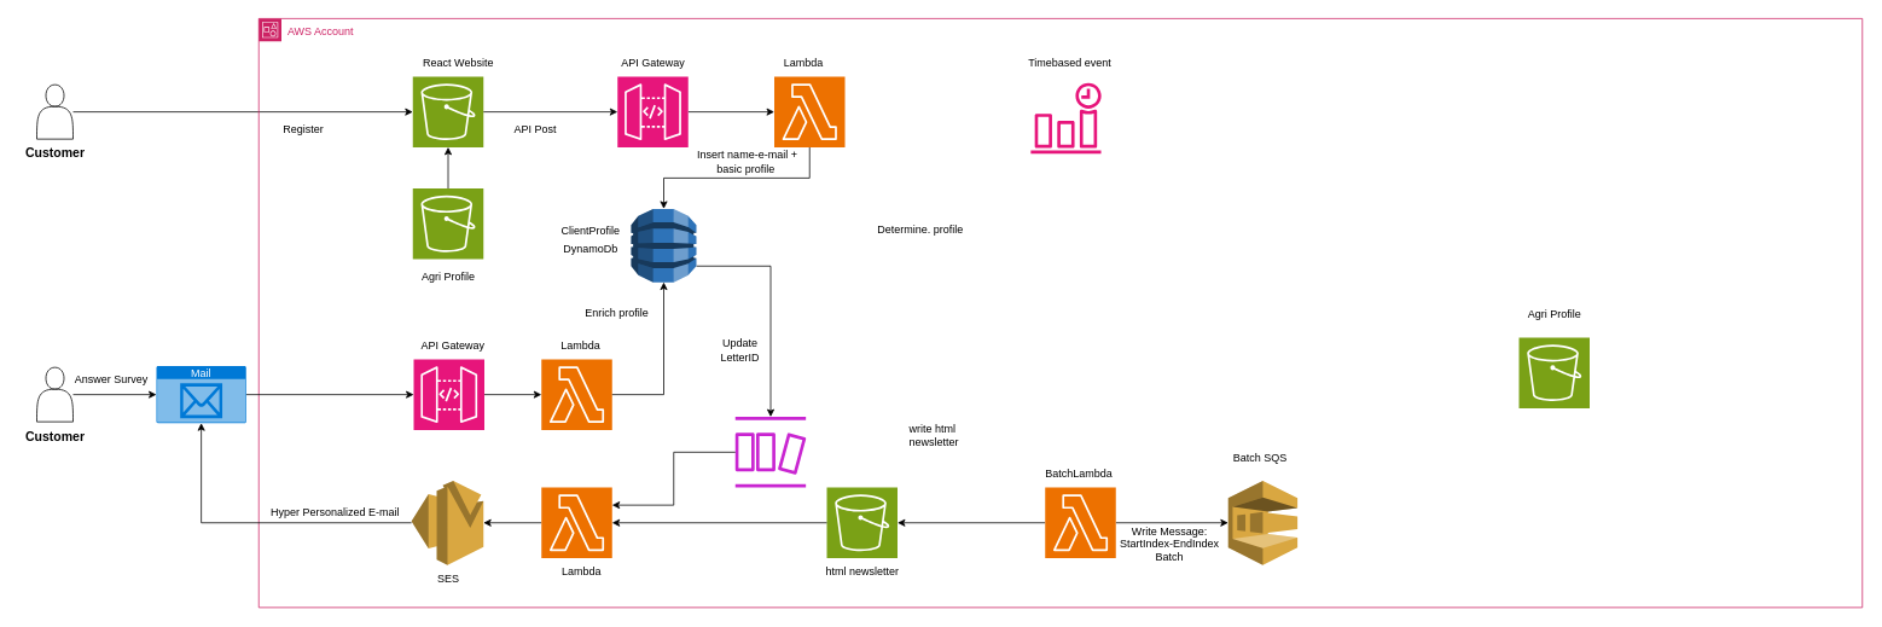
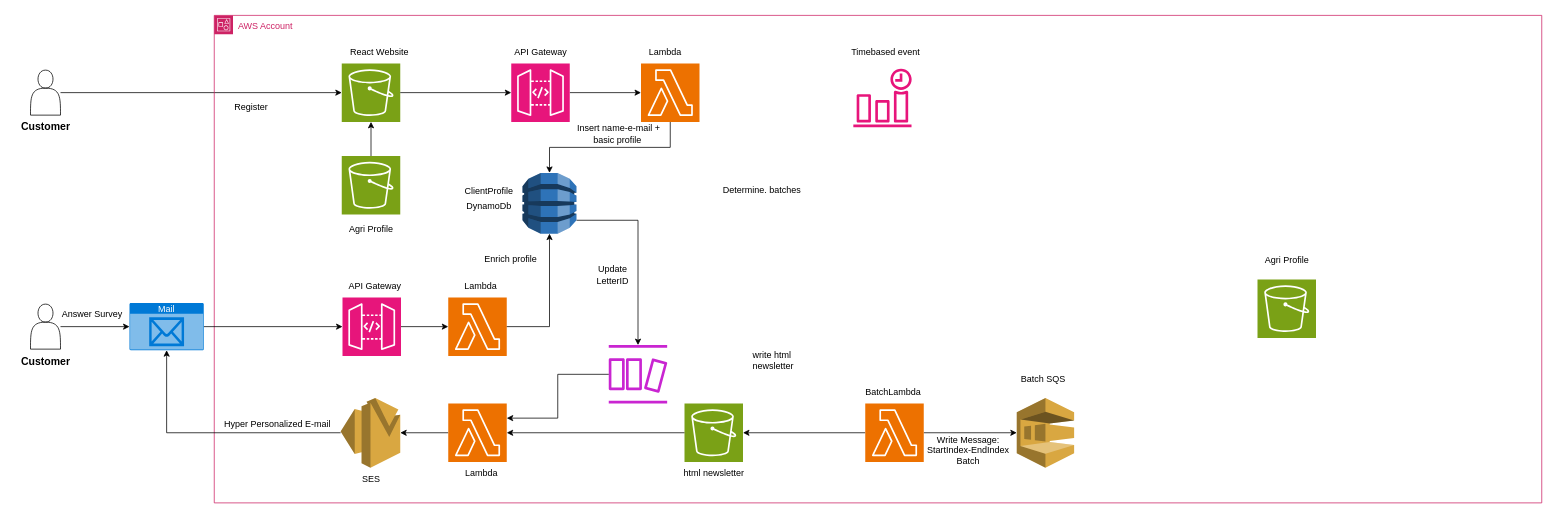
  <mxCell id="0" />
  <mxCell id="1" parent="0" />
  <mxCell id="2" style="edgeStyle=orthogonalEdgeStyle;rounded=0;orthogonalLoop=1;jettySize=auto;html=1;" parent="1" source="3" target="36" edge="1"><mxGeometry relative="1" as="geometry" /></mxCell>
  <mxCell id="3" value="" style="shape=actor;whiteSpace=wrap;html=1;" parent="1" vertex="1"><mxGeometry x="40" y="93" width="40" height="60" as="geometry" /></mxCell>
  <mxCell id="4" value="Customer" style="text;html=1;align=center;verticalAlign=middle;resizable=0;points=[];autosize=1;strokeColor=none;fillColor=none;fontStyle=1;fontSize=14;" parent="1" vertex="1"><mxGeometry x="20" y="153" width="80" height="30" as="geometry" /></mxCell>
  <mxCell id="5" value="AWS Account" style="points=[[0,0],[0.25,0],[0.5,0],[0.75,0],[1,0],[1,0.25],[1,0.5],[1,0.75],[1,1],[0.75,1],[0.5,1],[0.25,1],[0,1],[0,0.75],[0,0.5],[0,0.25]];outlineConnect=0;gradientColor=none;html=1;whiteSpace=wrap;fontSize=12;fontStyle=0;container=1;pointerEvents=0;collapsible=0;recursiveResize=0;shape=mxgraph.aws4.group;grIcon=mxgraph.aws4.group_account;strokeColor=#CD2264;fillColor=none;verticalAlign=top;align=left;spacingLeft=30;fontColor=#CD2264;dashed=0;" parent="1" vertex="1"><mxGeometry x="285" y="20" width="1770" height="650" as="geometry" /></mxCell>
  <mxCell id="6" value="SES" style="text;html=1;align=center;verticalAlign=middle;resizable=0;points=[];autosize=1;strokeColor=none;fillColor=none;" parent="5" vertex="1"><mxGeometry x="184" y="603" width="50" height="30" as="geometry" /></mxCell>
  <mxCell id="7" value="Lambda" style="text;html=1;align=center;verticalAlign=middle;resizable=0;points=[];autosize=1;strokeColor=none;fillColor=none;" parent="5" vertex="1"><mxGeometry x="321" y="595.5" width="70" height="30" as="geometry" /></mxCell>
  <mxCell id="8" style="edgeStyle=orthogonalEdgeStyle;rounded=0;orthogonalLoop=1;jettySize=auto;html=1;exitX=1;exitY=0.5;exitDx=0;exitDy=0;exitPerimeter=0;" parent="5" source="9" target="11" edge="1"><mxGeometry relative="1" as="geometry" /></mxCell>
  <mxCell id="9" value="" style="sketch=0;points=[[0,0,0],[0.25,0,0],[0.5,0,0],[0.75,0,0],[1,0,0],[0,1,0],[0.25,1,0],[0.5,1,0],[0.75,1,0],[1,1,0],[0,0.25,0],[0,0.5,0],[0,0.75,0],[1,0.25,0],[1,0.5,0],[1,0.75,0]];outlineConnect=0;fontColor=#232F3E;fillColor=#E7157B;strokeColor=#ffffff;dashed=0;verticalLabelPosition=bottom;verticalAlign=top;align=center;html=1;fontSize=12;fontStyle=0;aspect=fixed;shape=mxgraph.aws4.resourceIcon;resIcon=mxgraph.aws4.api_gateway;" parent="5" vertex="1"><mxGeometry x="396" y="64" width="78" height="78" as="geometry" /></mxCell>
  <mxCell id="10" style="edgeStyle=orthogonalEdgeStyle;rounded=0;orthogonalLoop=1;jettySize=auto;html=1;exitX=0.5;exitY=1;exitDx=0;exitDy=0;exitPerimeter=0;" parent="5" source="11" target="15" edge="1"><mxGeometry relative="1" as="geometry" /></mxCell>
  <mxCell id="11" value="" style="sketch=0;points=[[0,0,0],[0.25,0,0],[0.5,0,0],[0.75,0,0],[1,0,0],[0,1,0],[0.25,1,0],[0.5,1,0],[0.75,1,0],[1,1,0],[0,0.25,0],[0,0.5,0],[0,0.75,0],[1,0.25,0],[1,0.5,0],[1,0.75,0]];outlineConnect=0;fontColor=#232F3E;fillColor=#ED7100;strokeColor=#ffffff;dashed=0;verticalLabelPosition=bottom;verticalAlign=top;align=center;html=1;fontSize=12;fontStyle=0;aspect=fixed;shape=mxgraph.aws4.resourceIcon;resIcon=mxgraph.aws4.lambda;" parent="5" vertex="1"><mxGeometry x="569" y="64" width="78" height="78" as="geometry" /></mxCell>
  <mxCell id="12" value="API Gateway" style="text;html=1;align=center;verticalAlign=middle;resizable=0;points=[];autosize=1;strokeColor=none;fillColor=none;" parent="5" vertex="1"><mxGeometry x="390" y="34" width="90" height="30" as="geometry" /></mxCell>
  <mxCell id="13" value="Lambda" style="text;html=1;align=center;verticalAlign=middle;resizable=0;points=[];autosize=1;strokeColor=none;fillColor=none;" parent="5" vertex="1"><mxGeometry x="566" y="34" width="70" height="30" as="geometry" /></mxCell>
  <mxCell id="14" style="edgeStyle=orthogonalEdgeStyle;rounded=0;orthogonalLoop=1;jettySize=auto;html=1;exitX=1;exitY=0.78;exitDx=0;exitDy=0;exitPerimeter=0;" edge="1" parent="5" source="15" target="49"><mxGeometry relative="1" as="geometry" /></mxCell>
  <mxCell id="15" value="" style="outlineConnect=0;dashed=0;verticalLabelPosition=bottom;verticalAlign=top;align=center;html=1;shape=mxgraph.aws3.dynamo_db;fillColor=#2E73B8;gradientColor=none;" parent="5" vertex="1"><mxGeometry x="411" y="210" width="72" height="81" as="geometry" /></mxCell>
  <mxCell id="16" value="Insert name-e-mail + &lt;br&gt;basic profile&amp;nbsp;" style="text;html=1;align=center;verticalAlign=middle;resizable=0;points=[];autosize=1;strokeColor=none;fillColor=none;" parent="5" vertex="1"><mxGeometry x="474" y="138" width="130" height="40" as="geometry" /></mxCell>
  <mxCell id="17" style="edgeStyle=orthogonalEdgeStyle;rounded=0;orthogonalLoop=1;jettySize=auto;html=1;exitX=1;exitY=0.5;exitDx=0;exitDy=0;exitPerimeter=0;" parent="5" source="18" target="19" edge="1"><mxGeometry relative="1" as="geometry" /></mxCell>
  <mxCell id="18" value="" style="sketch=0;points=[[0,0,0],[0.25,0,0],[0.5,0,0],[0.75,0,0],[1,0,0],[0,1,0],[0.25,1,0],[0.5,1,0],[0.75,1,0],[1,1,0],[0,0.25,0],[0,0.5,0],[0,0.75,0],[1,0.25,0],[1,0.5,0],[1,0.75,0]];outlineConnect=0;fontColor=#232F3E;fillColor=#E7157B;strokeColor=#ffffff;dashed=0;verticalLabelPosition=bottom;verticalAlign=top;align=center;html=1;fontSize=12;fontStyle=0;aspect=fixed;shape=mxgraph.aws4.resourceIcon;resIcon=mxgraph.aws4.api_gateway;" parent="5" vertex="1"><mxGeometry x="171" y="376" width="78" height="78" as="geometry" /></mxCell>
  <mxCell id="19" value="" style="sketch=0;points=[[0,0,0],[0.25,0,0],[0.5,0,0],[0.75,0,0],[1,0,0],[0,1,0],[0.25,1,0],[0.5,1,0],[0.75,1,0],[1,1,0],[0,0.25,0],[0,0.5,0],[0,0.75,0],[1,0.25,0],[1,0.5,0],[1,0.75,0]];outlineConnect=0;fontColor=#232F3E;fillColor=#ED7100;strokeColor=#ffffff;dashed=0;verticalLabelPosition=bottom;verticalAlign=top;align=center;html=1;fontSize=12;fontStyle=0;aspect=fixed;shape=mxgraph.aws4.resourceIcon;resIcon=mxgraph.aws4.lambda;" parent="5" vertex="1"><mxGeometry x="312" y="376" width="78" height="78" as="geometry" /></mxCell>
  <mxCell id="20" value="API Gateway" style="text;html=1;align=center;verticalAlign=middle;resizable=0;points=[];autosize=1;strokeColor=none;fillColor=none;" parent="5" vertex="1"><mxGeometry x="168.5" y="346" width="90" height="30" as="geometry" /></mxCell>
  <mxCell id="21" value="Lambda" style="text;html=1;align=center;verticalAlign=middle;resizable=0;points=[];autosize=1;strokeColor=none;fillColor=none;" parent="5" vertex="1"><mxGeometry x="320" y="346" width="70" height="30" as="geometry" /></mxCell>
  <mxCell id="22" style="edgeStyle=orthogonalEdgeStyle;rounded=0;orthogonalLoop=1;jettySize=auto;html=1;entryX=0.5;entryY=1;entryDx=0;entryDy=0;entryPerimeter=0;" parent="5" source="19" target="15" edge="1"><mxGeometry relative="1" as="geometry" /></mxCell>
  <mxCell id="23" value="Enrich profile" style="text;html=1;align=center;verticalAlign=middle;resizable=0;points=[];autosize=1;strokeColor=none;fillColor=none;" parent="5" vertex="1"><mxGeometry x="350" y="310" width="90" height="30" as="geometry" /></mxCell>
  <mxCell id="24" style="edgeStyle=orthogonalEdgeStyle;rounded=0;orthogonalLoop=1;jettySize=auto;html=1;" edge="1" parent="5" source="26" target="51"><mxGeometry relative="1" as="geometry" /></mxCell>
  <mxCell id="25" style="edgeStyle=orthogonalEdgeStyle;rounded=0;orthogonalLoop=1;jettySize=auto;html=1;" edge="1" parent="5" source="26" target="29"><mxGeometry relative="1" as="geometry" /></mxCell>
  <mxCell id="26" value="" style="sketch=0;points=[[0,0,0],[0.25,0,0],[0.5,0,0],[0.75,0,0],[1,0,0],[0,1,0],[0.25,1,0],[0.5,1,0],[0.75,1,0],[1,1,0],[0,0.25,0],[0,0.5,0],[0,0.75,0],[1,0.25,0],[1,0.5,0],[1,0.75,0]];outlineConnect=0;fontColor=#232F3E;fillColor=#ED7100;strokeColor=#ffffff;dashed=0;verticalLabelPosition=bottom;verticalAlign=top;align=center;html=1;fontSize=12;fontStyle=0;aspect=fixed;shape=mxgraph.aws4.resourceIcon;resIcon=mxgraph.aws4.lambda;" parent="5" vertex="1"><mxGeometry x="868" y="517.5" width="78" height="78" as="geometry" /></mxCell>
  <mxCell id="27" value="" style="sketch=0;outlineConnect=0;fontColor=#232F3E;gradientColor=none;fillColor=#E7157B;strokeColor=none;dashed=0;verticalLabelPosition=bottom;verticalAlign=top;align=center;html=1;fontSize=12;fontStyle=0;aspect=fixed;pointerEvents=1;shape=mxgraph.aws4.event_time_based;" parent="5" vertex="1"><mxGeometry x="852" y="71" width="78" height="78" as="geometry" /></mxCell>
  <mxCell id="28" value="Timebased event" style="text;html=1;align=center;verticalAlign=middle;resizable=0;points=[];autosize=1;strokeColor=none;fillColor=none;" parent="5" vertex="1"><mxGeometry x="835" y="34" width="120" height="30" as="geometry" /></mxCell>
  <mxCell id="29" value="" style="sketch=0;points=[[0,0,0],[0.25,0,0],[0.5,0,0],[0.75,0,0],[1,0,0],[0,1,0],[0.25,1,0],[0.5,1,0],[0.75,1,0],[1,1,0],[0,0.25,0],[0,0.5,0],[0,0.75,0],[1,0.25,0],[1,0.5,0],[1,0.75,0]];outlineConnect=0;fontColor=#232F3E;fillColor=#7AA116;strokeColor=#ffffff;dashed=0;verticalLabelPosition=bottom;verticalAlign=top;align=center;html=1;fontSize=12;fontStyle=0;aspect=fixed;shape=mxgraph.aws4.resourceIcon;resIcon=mxgraph.aws4.s3;" parent="5" vertex="1"><mxGeometry x="627" y="517.5" width="78" height="78" as="geometry" /></mxCell>
  <mxCell id="30" value="write html&amp;nbsp;&lt;div&gt;newsletter&lt;/div&gt;" style="text;html=1;align=center;verticalAlign=middle;resizable=0;points=[];autosize=1;strokeColor=none;fillColor=none;" parent="5" vertex="1"><mxGeometry x="705" y="440" width="80" height="40" as="geometry" /></mxCell>
  <mxCell id="31" value="html newsletter" style="text;html=1;align=center;verticalAlign=middle;resizable=0;points=[];autosize=1;strokeColor=none;fillColor=none;" parent="5" vertex="1"><mxGeometry x="616" y="595.5" width="100" height="30" as="geometry" /></mxCell>
  <mxCell id="32" value="" style="sketch=0;points=[[0,0,0],[0.25,0,0],[0.5,0,0],[0.75,0,0],[1,0,0],[0,1,0],[0.25,1,0],[0.5,1,0],[0.75,1,0],[1,1,0],[0,0.25,0],[0,0.5,0],[0,0.75,0],[1,0.25,0],[1,0.5,0],[1,0.75,0]];outlineConnect=0;fontColor=#232F3E;fillColor=#7AA116;strokeColor=#ffffff;dashed=0;verticalLabelPosition=bottom;verticalAlign=top;align=center;html=1;fontSize=12;fontStyle=0;aspect=fixed;shape=mxgraph.aws4.resourceIcon;resIcon=mxgraph.aws4.s3;" parent="5" vertex="1"><mxGeometry x="1391" y="352" width="78" height="78" as="geometry" /></mxCell>
  <mxCell id="33" value="Agri Profile" style="text;html=1;align=center;verticalAlign=middle;resizable=0;points=[];autosize=1;strokeColor=none;fillColor=none;" parent="5" vertex="1"><mxGeometry x="1390" y="310.5" width="80" height="30" as="geometry" /></mxCell>
  <mxCell id="34" style="edgeStyle=orthogonalEdgeStyle;rounded=0;orthogonalLoop=1;jettySize=auto;html=1;exitX=0;exitY=0.5;exitDx=0;exitDy=0;exitPerimeter=0;" parent="5" source="35" target="46" edge="1"><mxGeometry relative="1" as="geometry" /></mxCell>
  <mxCell id="35" value="" style="sketch=0;points=[[0,0,0],[0.25,0,0],[0.5,0,0],[0.75,0,0],[1,0,0],[0,1,0],[0.25,1,0],[0.5,1,0],[0.75,1,0],[1,1,0],[0,0.25,0],[0,0.5,0],[0,0.75,0],[1,0.25,0],[1,0.5,0],[1,0.75,0]];outlineConnect=0;fontColor=#232F3E;fillColor=#ED7100;strokeColor=#ffffff;dashed=0;verticalLabelPosition=bottom;verticalAlign=top;align=center;html=1;fontSize=12;fontStyle=0;aspect=fixed;shape=mxgraph.aws4.resourceIcon;resIcon=mxgraph.aws4.lambda;" parent="5" vertex="1"><mxGeometry x="312" y="517.5" width="78" height="78" as="geometry" /></mxCell>
  <mxCell id="36" value="" style="sketch=0;points=[[0,0,0],[0.25,0,0],[0.5,0,0],[0.75,0,0],[1,0,0],[0,1,0],[0.25,1,0],[0.5,1,0],[0.75,1,0],[1,1,0],[0,0.25,0],[0,0.5,0],[0,0.75,0],[1,0.25,0],[1,0.5,0],[1,0.75,0]];outlineConnect=0;fontColor=#232F3E;fillColor=#7AA116;strokeColor=#ffffff;dashed=0;verticalLabelPosition=bottom;verticalAlign=top;align=center;html=1;fontSize=12;fontStyle=0;aspect=fixed;shape=mxgraph.aws4.resourceIcon;resIcon=mxgraph.aws4.s3;" parent="5" vertex="1"><mxGeometry x="170" y="64" width="78" height="78" as="geometry" /></mxCell>
  <mxCell id="37" value="React Website" style="text;html=1;align=center;verticalAlign=middle;resizable=0;points=[];autosize=1;strokeColor=none;fillColor=none;" parent="5" vertex="1"><mxGeometry x="170" y="34" width="100" height="30" as="geometry" /></mxCell>
  <mxCell id="38" value="" style="shape=image;verticalLabelPosition=bottom;labelBackgroundColor=default;verticalAlign=top;aspect=fixed;imageAspect=0;image=https://upload.wikimedia.org/wikipedia/commons/thumb/a/a7/React-icon.svg/512px-React-icon.svg.png;" parent="5" vertex="1"><mxGeometry x="120.6" y="27" width="49.4" height="44" as="geometry" /></mxCell>
  <mxCell id="39" style="edgeStyle=orthogonalEdgeStyle;rounded=0;orthogonalLoop=1;jettySize=auto;html=1;entryX=0;entryY=0.5;entryDx=0;entryDy=0;entryPerimeter=0;" parent="5" source="36" target="9" edge="1"><mxGeometry relative="1" as="geometry" /></mxCell>
  <mxCell id="40" value="Register" style="text;html=1;align=center;verticalAlign=middle;resizable=0;points=[];autosize=1;strokeColor=none;fillColor=none;" parent="5" vertex="1"><mxGeometry x="14" y="108" width="70" height="30" as="geometry" /></mxCell>
- <mxCell id="41" value="API Post" style="text;html=1;align=center;verticalAlign=middle;resizable=0;points=[];autosize=1;strokeColor=none;fillColor=none;" parent="5" vertex="1"><mxGeometry x="270" y="108" width="70" height="30" as="geometry" /></mxCell>
  <mxCell id="42" value="DynamoDb" style="text;html=1;align=center;verticalAlign=middle;resizable=0;points=[];autosize=1;strokeColor=none;fillColor=none;" parent="5" vertex="1"><mxGeometry x="326" y="240" width="80" height="30" as="geometry" /></mxCell>
  <mxCell id="43" value="" style="sketch=0;points=[[0,0,0],[0.25,0,0],[0.5,0,0],[0.75,0,0],[1,0,0],[0,1,0],[0.25,1,0],[0.5,1,0],[0.75,1,0],[1,1,0],[0,0.25,0],[0,0.5,0],[0,0.75,0],[1,0.25,0],[1,0.5,0],[1,0.75,0]];outlineConnect=0;fontColor=#232F3E;fillColor=#7AA116;strokeColor=#ffffff;dashed=0;verticalLabelPosition=bottom;verticalAlign=top;align=center;html=1;fontSize=12;fontStyle=0;aspect=fixed;shape=mxgraph.aws4.resourceIcon;resIcon=mxgraph.aws4.s3;" parent="5" vertex="1"><mxGeometry x="170" y="187.5" width="78" height="78" as="geometry" /></mxCell>
  <mxCell id="44" value="Agri Profile" style="text;html=1;align=center;verticalAlign=middle;resizable=0;points=[];autosize=1;strokeColor=none;fillColor=none;" parent="5" vertex="1"><mxGeometry x="169" y="270" width="80" height="30" as="geometry" /></mxCell>
  <mxCell id="45" style="edgeStyle=orthogonalEdgeStyle;rounded=0;orthogonalLoop=1;jettySize=auto;html=1;exitX=0.5;exitY=0;exitDx=0;exitDy=0;exitPerimeter=0;entryX=0.5;entryY=1;entryDx=0;entryDy=0;entryPerimeter=0;" parent="5" source="43" target="36" edge="1"><mxGeometry relative="1" as="geometry" /></mxCell>
  <mxCell id="46" value="" style="outlineConnect=0;dashed=0;verticalLabelPosition=bottom;verticalAlign=top;align=center;html=1;shape=mxgraph.aws3.ses;fillColor=#D9A741;gradientColor=none;" parent="5" vertex="1"><mxGeometry x="168.5" y="510" width="79.5" height="93" as="geometry" /></mxCell>
  <mxCell id="47" value="Hyper Personalized E-mail" style="text;html=1;align=center;verticalAlign=middle;resizable=0;points=[];autosize=1;strokeColor=none;fillColor=none;" parent="5" vertex="1"><mxGeometry x="-1.5" y="530" width="170" height="30" as="geometry" /></mxCell>
  <mxCell id="48" style="edgeStyle=orthogonalEdgeStyle;rounded=0;orthogonalLoop=1;jettySize=auto;html=1;entryX=1;entryY=0.5;entryDx=0;entryDy=0;entryPerimeter=0;" parent="5" source="29" target="35" edge="1"><mxGeometry relative="1" as="geometry" /></mxCell>
  <mxCell id="49" value="" style="sketch=0;outlineConnect=0;fontColor=#232F3E;gradientColor=none;fillColor=#C925D1;strokeColor=none;dashed=0;verticalLabelPosition=bottom;verticalAlign=top;align=center;html=1;fontSize=12;fontStyle=0;aspect=fixed;pointerEvents=1;shape=mxgraph.aws4.dynamodb_stream;" parent="5" vertex="1"><mxGeometry x="526" y="439.5" width="78" height="78" as="geometry" /></mxCell>
  <mxCell id="50" value="BatchLambda" style="text;html=1;align=center;verticalAlign=middle;resizable=0;points=[];autosize=1;strokeColor=none;fillColor=none;" vertex="1" parent="5"><mxGeometry x="855" y="487.5" width="100" height="30" as="geometry" /></mxCell>
  <mxCell id="51" value="" style="outlineConnect=0;dashed=0;verticalLabelPosition=bottom;verticalAlign=top;align=center;html=1;shape=mxgraph.aws3.sqs;fillColor=#D9A741;gradientColor=none;" vertex="1" parent="5"><mxGeometry x="1070" y="510" width="76.5" height="93" as="geometry" /></mxCell>
  <mxCell id="52" value="Batch SQS" style="text;html=1;align=center;verticalAlign=middle;resizable=0;points=[];autosize=1;strokeColor=none;fillColor=none;" vertex="1" parent="5"><mxGeometry x="1065" y="470" width="80" height="30" as="geometry" /></mxCell>
  <mxCell id="53" value="Write Message:&lt;br&gt;StartIndex-EndIndex&lt;br&gt;Batch" style="text;html=1;align=center;verticalAlign=middle;resizable=0;points=[];autosize=1;strokeColor=none;fillColor=none;" vertex="1" parent="5"><mxGeometry x="940" y="550" width="130" height="60" as="geometry" /></mxCell>
  <mxCell id="54" value="ClientProfile" style="text;html=1;align=center;verticalAlign=middle;resizable=0;points=[];autosize=1;strokeColor=none;fillColor=none;" vertex="1" parent="5"><mxGeometry x="321" y="220" width="90" height="30" as="geometry" /></mxCell>
  <mxCell id="55" style="edgeStyle=orthogonalEdgeStyle;rounded=0;orthogonalLoop=1;jettySize=auto;html=1;entryX=1;entryY=0.25;entryDx=0;entryDy=0;entryPerimeter=0;" edge="1" parent="5" source="49" target="35"><mxGeometry relative="1" as="geometry" /></mxCell>
- <mxCell id="56" value="Update&lt;br&gt;LetterID" style="text;html=1;align=center;verticalAlign=middle;resizable=0;points=[];autosize=1;strokeColor=none;fillColor=none;" vertex="1" parent="5"><mxGeometry x="496" y="346" width="70" height="40" as="geometry" /></mxCell>
+ <mxCell id="56" value="Update&lt;br&gt;LetterID" style="text;html=1;align=center;verticalAlign=middle;resizable=0;points=[];autosize=1;strokeColor=none;fillColor=none;" vertex="1" parent="5"><mxGeometry x="496" y="326" width="70" height="40" as="geometry" /></mxCell>
  <mxCell id="57" value="" style="shape=actor;whiteSpace=wrap;html=1;" parent="1" vertex="1"><mxGeometry x="40" y="405" width="40" height="60" as="geometry" /></mxCell>
  <mxCell id="58" value="Customer" style="text;html=1;align=center;verticalAlign=middle;resizable=0;points=[];autosize=1;strokeColor=none;fillColor=none;fontStyle=1;fontSize=14;" parent="1" vertex="1"><mxGeometry x="20" y="466.5" width="80" height="30" as="geometry" /></mxCell>
  <mxCell id="59" value="Answer Survey" style="text;html=1;align=center;verticalAlign=middle;resizable=0;points=[];autosize=1;strokeColor=none;fillColor=none;" parent="1" vertex="1"><mxGeometry x="72" y="403.5" width="100" height="30" as="geometry" /></mxCell>
  <mxCell id="60" style="edgeStyle=orthogonalEdgeStyle;rounded=0;orthogonalLoop=1;jettySize=auto;html=1;entryX=0.5;entryY=1;entryDx=0;entryDy=0;entryPerimeter=0;" parent="1" source="46" target="63" edge="1"><mxGeometry relative="1" as="geometry" /></mxCell>
  <mxCell id="61" value="" style="shape=image;html=1;verticalAlign=top;verticalLabelPosition=bottom;labelBackgroundColor=#ffffff;imageAspect=0;aspect=fixed;image=https://cdn2.iconfinder.com/data/icons/font-awesome/1792/qrcode-128.png" parent="1" vertex="1"><mxGeometry x="172" y="60" width="58" height="58" as="geometry" /></mxCell>
  <mxCell id="62" style="edgeStyle=orthogonalEdgeStyle;rounded=0;orthogonalLoop=1;jettySize=auto;html=1;" parent="1" source="63" target="18" edge="1"><mxGeometry relative="1" as="geometry" /></mxCell>
  <mxCell id="63" value="Mail" style="html=1;whiteSpace=wrap;strokeColor=none;fillColor=#0079D6;labelPosition=center;verticalLabelPosition=middle;verticalAlign=top;align=center;fontSize=12;outlineConnect=0;spacingTop=-6;fontColor=#FFFFFF;sketch=0;shape=mxgraph.sitemap.mail;" parent="1" vertex="1"><mxGeometry x="172" y="403.5" width="99" height="63" as="geometry" /></mxCell>
  <mxCell id="64" style="edgeStyle=orthogonalEdgeStyle;rounded=0;orthogonalLoop=1;jettySize=auto;html=1;entryX=0;entryY=0.5;entryDx=0;entryDy=0;entryPerimeter=0;" parent="1" source="57" target="63" edge="1"><mxGeometry relative="1" as="geometry" /></mxCell>
- <mxCell id="65" value="Determine. profile" style="text;html=1;align=center;verticalAlign=middle;resizable=0;points=[];autosize=1;strokeColor=none;fillColor=none;" vertex="1" parent="1"><mxGeometry x="950" y="238" width="130" height="30" as="geometry" /></mxCell>
+ <mxCell id="65" value="Determine. batches" style="text;html=1;align=center;verticalAlign=middle;resizable=0;points=[];autosize=1;strokeColor=none;fillColor=none;" vertex="1" parent="1"><mxGeometry x="950" y="238" width="130" height="30" as="geometry" /></mxCell>
